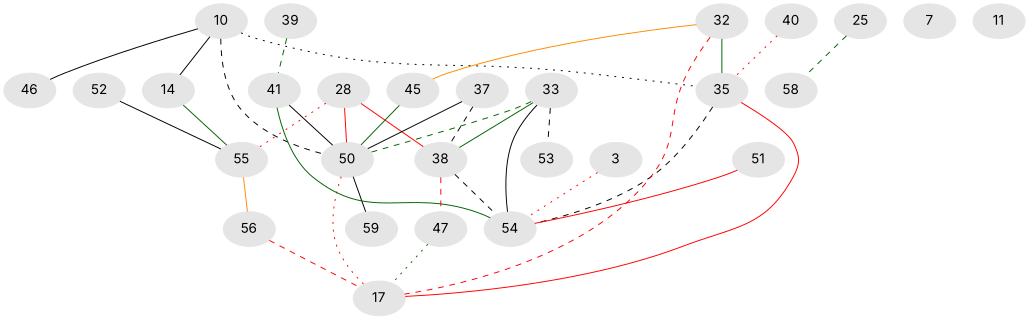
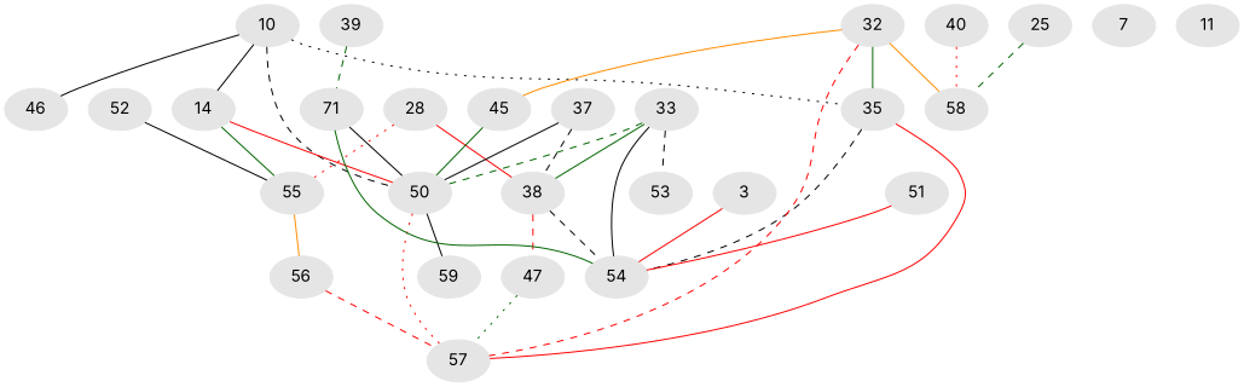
  graph {
    fontname=Inter
    node [color=gray90 fontname=Inter style=filled]
    edge [color=black fontname=Inter style=solid]
    54 [super="+13"]
    3
    7
    10
    14
    35 [super="+19"]
    46
    50 [super="+1+43+49+42"]
    55 [super="+34"]
-   57 [super="+48+27" label=17]
+   57 [super="+48+27"]
    59
    11
    56 [super="+21"]
    25
    58
    38 [super="+8+16+30+36"]
    47
    28
    32 [super="+18+20"]
    45
    33
    53 [super="+15+24"]
    37 [super="+17"]
-   41 [super="+26"]
+   41 [super="+26" label=71]
    39
    40
    52 [super="+44"]
    51
-   3 -- 54 [color=red style=dotted]
+   3 -- 54 [color=red]
    10 -- 14
    10 -- 35 [style=dotted weight=2]
    10 -- 46
    10 -- 50 [style=dashed weight=2]
    14 -- 55 [color=darkgreen]
    35 -- 54 [style=dashed]
    35 -- 57 [color=red]
    50 -- 57 [color=red style=dotted weight=2]
    50 -- 59
    55 -- 56 [color=darkorange]
    56 -- 57 [color=red style=dashed]
    25 -- 58 [color=darkgreen style=dashed]
    38 -- 54 [style=dashed weight=2]
    38 -- 47 [color=red style=dashed]
    47 -- 57 [color=darkgreen style=dotted]
-   28 -- 50 [color=red]
+   14 -- 50 [color=red]
    28 -- 55 [color=red style=dotted weight=4]
    28 -- 38 [color=red weight=2]
    32 -- 35 [color=darkgreen weight=2]
    32 -- 57 [color=red style=dashed]
+   32 -- 58 [color=darkorange weight=2]
    32 -- 45 [color=darkorange]
    45 -- 50 [color=darkgreen]
    33 -- 54 [weight=2]
    33 -- 50 [color=darkgreen style=dashed weight=2]
    33 -- 38 [color=darkgreen weight=2]
    33 -- 53 [style=dashed]
    37 -- 50
    37 -- 38 [style=dashed]
    41 -- 54 [color=darkgreen]
    41 -- 50 [weight=2]
    39 -- 41 [color=darkgreen style=dashed]
-   40 -- 35 [color=red style=dotted]
+   40 -- 58 [color=red style=dotted]
    52 -- 55
    51 -- 54 [color=red]
  }
